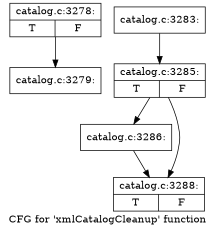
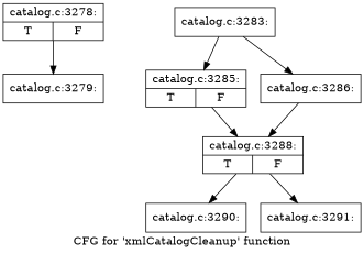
  digraph {
    label="CFG for 'xmlCatalogCleanup' function"
    node [shape=record]
    n1 [label="{catalog.c:3278:|{<s0>T|<s1>F}}"]
    n2 [label="{catalog.c:3279:}"]
    n3 [label="{catalog.c:3283:}"]
    n4 [label="{catalog.c:3285:|{<s0>T|<s1>F}}"]
    n5 [label="{catalog.c:3286:}"]
    n6 [label="{catalog.c:3288:|{<s0>T|<s1>F}}"]
+   n7 [label="{catalog.c:3290:}"]
+   n8 [label="{catalog.c:3291:}"]
    n1 -> n2
    n3 -> n4
-   n4 -> n5
+   n3 -> n5
    n4 -> n6
    n5 -> n6
+   n6 -> n7
+   n6 -> n8
  }
